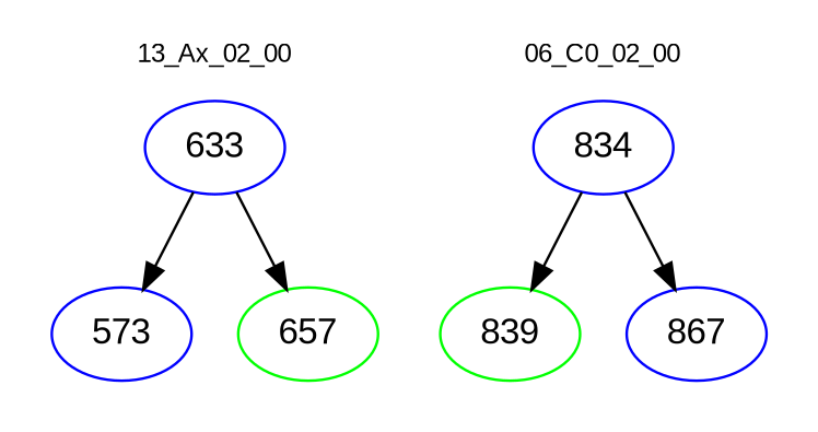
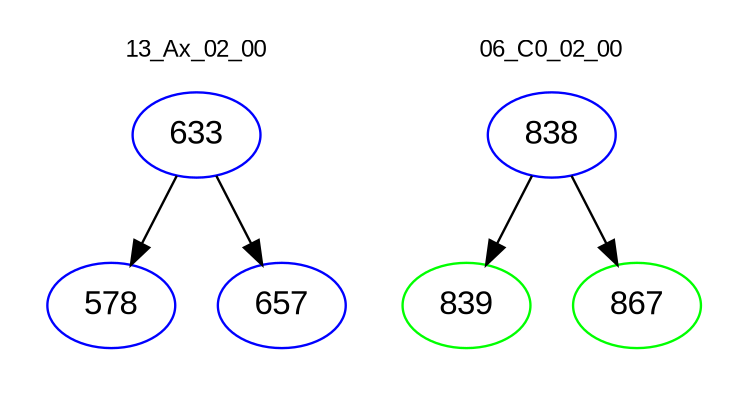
  digraph {
    fontname="Liberation Sans"
    node [color=blue fontname="Liberation Sans"]
    edge [color=black fontname="Liberation Sans"]
    n1 [label=633]
-   n2 [label=573]
-   n3 [color=green label=657]
-   n4 [label=834]
+   n2 [label=578]
+   n3 [label=657]
+   n4 [label=838]
    n5 [color=green label=839]
-   n6 [label=867]
+   n6 [color=green label=867]
    subgraph cluster_1 {
      color=white
      fontsize=10
      label="13_Ax_02_00"
      n1
      n2
      n3
    }
    subgraph cluster_2 {
      color=white
      fontsize=10
      label="06_C0_02_00"
      n4
      n5
      n6
    }
    n1 -> n2
    n1 -> n3
    n4 -> n5
    n4 -> n6
  }
